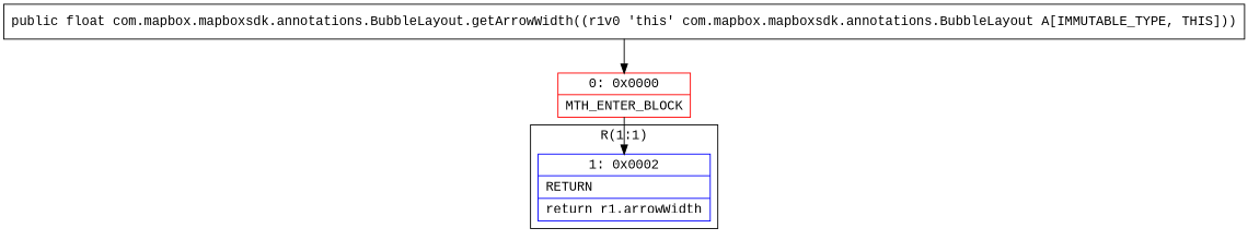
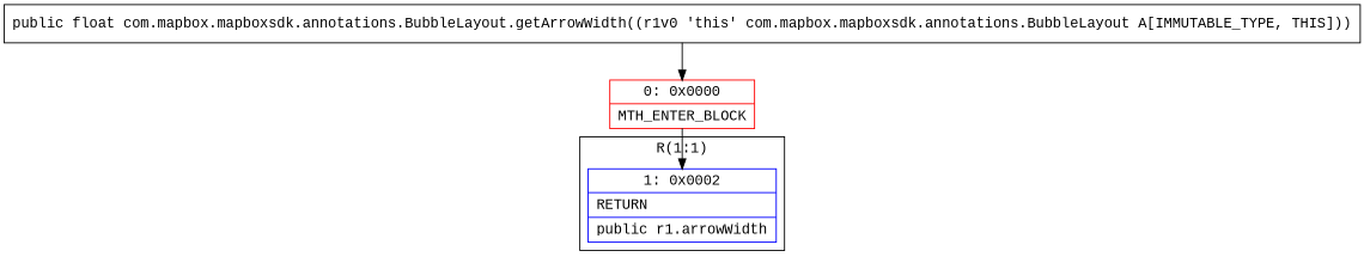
  digraph {
    fontname="Liberation Mono"
    node [shape=record fontname="Liberation Mono"]
    edge [fontname="Liberation Mono"]
-   n1 [color=blue label="{1\:\ 0x0002|RETURN\l|return r1.arrowWidth\l}"]
+   n1 [color=blue label="{1\:\ 0x0002|RETURN\l|public r1.arrowWidth\l}"]
    n2 [color=red label="{0\:\ 0x0000|MTH_ENTER_BLOCK\l}"]
    n3 [label="{public float com.mapbox.mapboxsdk.annotations.BubbleLayout.getArrowWidth((r1v0 'this' com.mapbox.mapboxsdk.annotations.BubbleLayout A[IMMUTABLE_TYPE, THIS])) }"]
    subgraph cluster_1 {
      label="R(1:1)"
      n1
    }
    n2 -> n1
    n3 -> n2
  }
